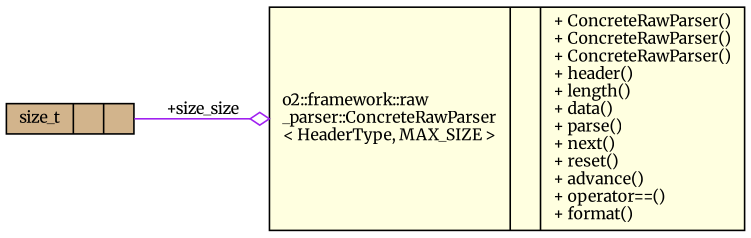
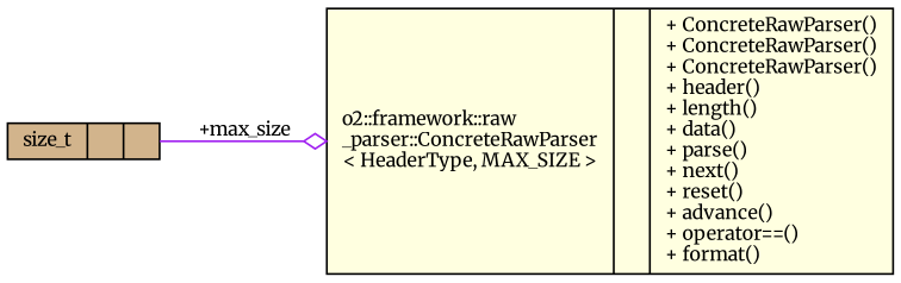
  digraph {
    rankdir=LR
    fontname=Merriweather
    node [color=black fontname=Merriweather fontsize=10 shape=record style=filled]
    n1 [fillcolor=lightyellow fontcolor=black height=0.2 label="{o2::framework::raw\l_parser::ConcreteRawParser\l\< HeaderType, MAX_SIZE \>\n||+ ConcreteRawParser()\l+ ConcreteRawParser()\l+ ConcreteRawParser()\l+ header()\l+ length()\l+ data()\l+ parse()\l+ next()\l+ reset()\l+ advance()\l+ operator==()\l+ format()\l}" width=0.4]
    n2 [height=0.2 label="{size_t\n||}" width=0.4 fillcolor=tan]
-   n2 -> n1 [arrowhead=odiamond color=purple fontname=Merriweather fontsize=10 label=" +size_size" labelfontname=Helvetica labelfontsize=10 style=solid]
+   n2 -> n1 [arrowhead=odiamond color=purple fontname=Merriweather fontsize=10 label=" +max_size" labelfontname=Helvetica labelfontsize=10 style=solid]
  }
